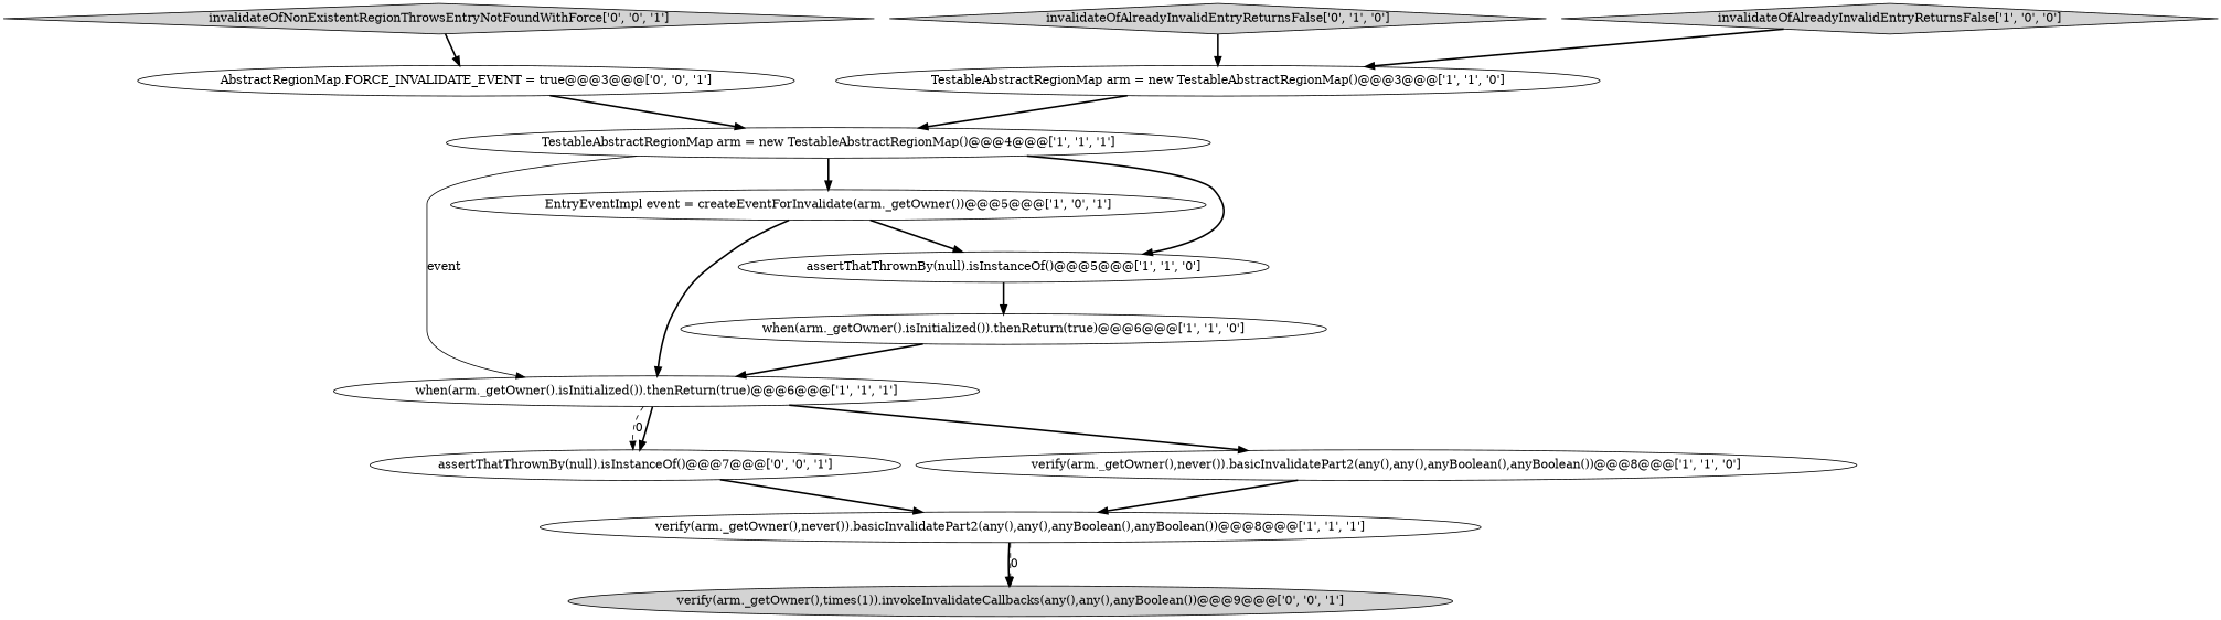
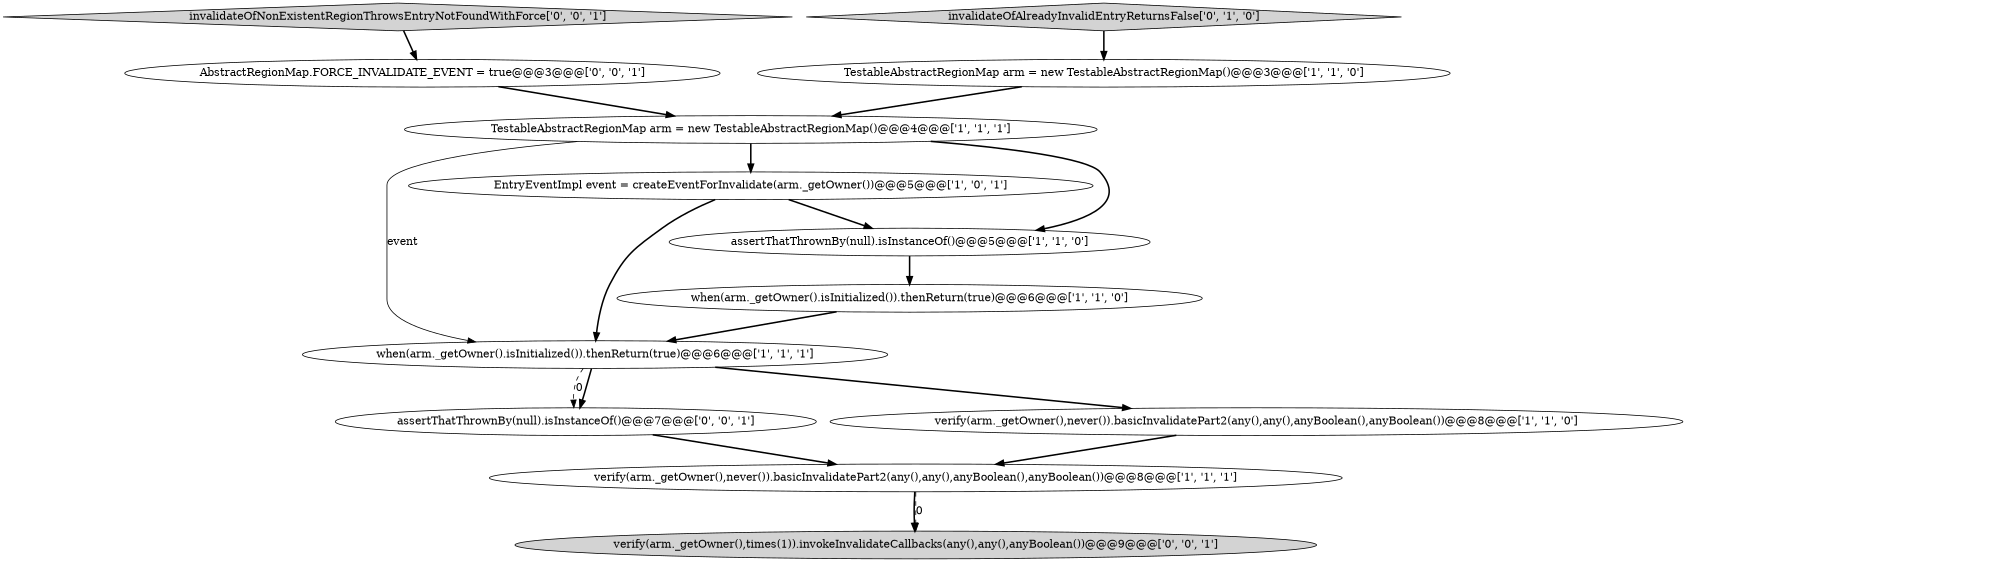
  digraph {
    node [fillcolor=white shape=ellipse style=filled]
    edge [style=bold]
    n1 [label="TestableAbstractRegionMap arm = new TestableAbstractRegionMap()@@@4@@@['1', '1', '1']"]
    n2 [label="EntryEventImpl event = createEventForInvalidate(arm._getOwner())@@@5@@@['1', '0', '1']"]
    n3 [label="when(arm._getOwner().isInitialized()).thenReturn(true)@@@6@@@['1', '1', '1']"]
    n4 [label="assertThatThrownBy(null).isInstanceOf()@@@5@@@['1', '1', '0']"]
    n5 [label="verify(arm._getOwner(),never()).basicInvalidatePart2(any(),any(),anyBoolean(),anyBoolean())@@@8@@@['1', '1', '1']"]
    n6 [fillcolor=lightgray label="verify(arm._getOwner(),times(1)).invokeInvalidateCallbacks(any(),any(),anyBoolean())@@@9@@@['0', '0', '1']"]
    n7 [fillcolor=lightgray label="invalidateOfNonExistentRegionThrowsEntryNotFoundWithForce['0', '0', '1']" shape=diamond]
    n8 [label="AbstractRegionMap.FORCE_INVALIDATE_EVENT = true@@@3@@@['0', '0', '1']"]
    n9 [label="assertThatThrownBy(null).isInstanceOf()@@@7@@@['0', '0', '1']"]
    n10 [label="verify(arm._getOwner(),never()).basicInvalidatePart2(any(),any(),anyBoolean(),anyBoolean())@@@8@@@['1', '1', '0']"]
-   n11 [fillcolor=lightgray label="invalidateOfAlreadyInvalidEntryReturnsFalse['1', '0', '0']" shape=diamond]
    n12 [label="TestableAbstractRegionMap arm = new TestableAbstractRegionMap()@@@3@@@['1', '1', '0']"]
    n13 [label="when(arm._getOwner().isInitialized()).thenReturn(true)@@@6@@@['1', '1', '0']"]
    n14 [fillcolor=lightgray label="invalidateOfAlreadyInvalidEntryReturnsFalse['0', '1', '0']" shape=diamond]
    n1 -> n2
    n1 -> n3 [label=event style=solid]
    n1 -> n4
    n2 -> n3
    n2 -> n4
    n3 -> n9
    n3 -> n9 [label=0 style=dashed]
    n3 -> n10
    n4 -> n13
    n5 -> n6
    n5 -> n6 [label=0 style=dashed]
    n7 -> n8
    n8 -> n1
    n9 -> n5
    n10 -> n5
-   n11 -> n12
    n12 -> n1
    n13 -> n3
    n14 -> n12
  }
